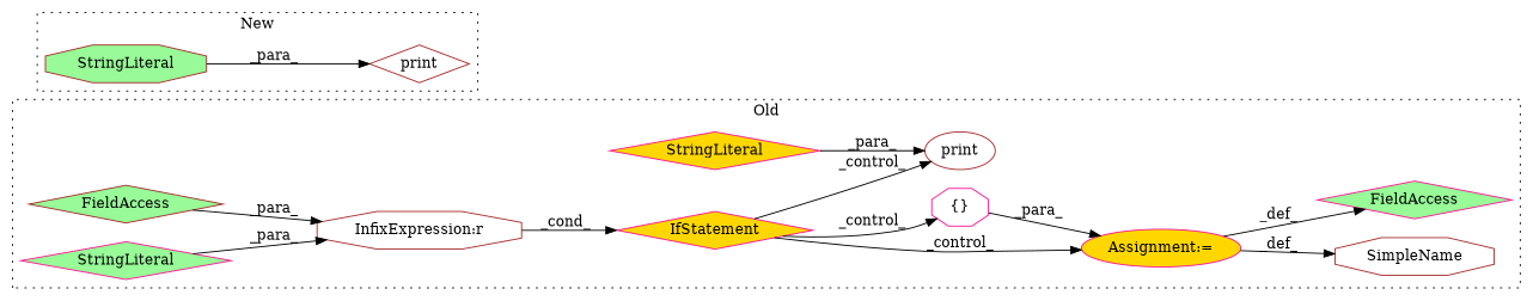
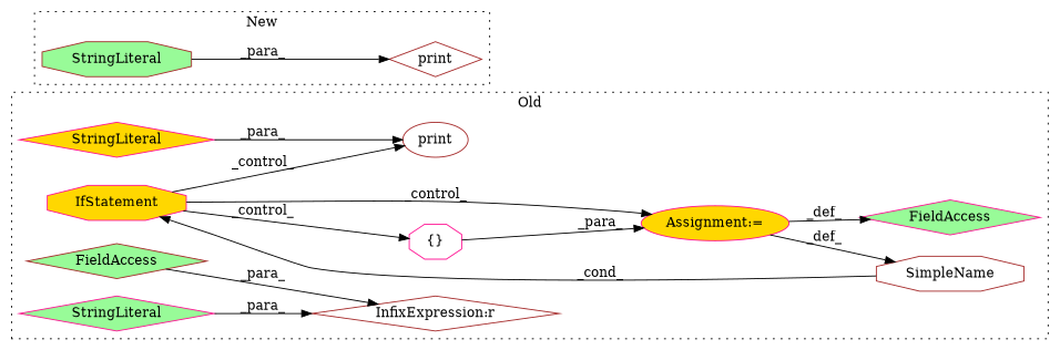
  digraph {
    rankdir=LR
    node [a=45 color=brown fillcolor=white l="6,1" shape=diamond style=filled]
    n1 [a=32 label=print s="8964,8979" shape=ellipse]
    n2 [color=deeppink fillcolor=gold l=9 label=StringLiteral s=8970]
-   n3 [a=25 color=deeppink fillcolor=gold l="4,2" label=IfStatement s="8475,8501"]
+   n3 [a=25 color=deeppink fillcolor=gold l="4,2" label=IfStatement s="8475,8501" shape=octagon]
    n4 [a=42 label=SimpleName shape=octagon l=""]
-   n5 [a=27 l=4 label="InfixExpression:r" s=8487 shape=octagon]
+   n5 [a=27 l=4 label="InfixExpression:r" s=8487]
    n6 [a=22 fillcolor=palegreen l=8 label=FieldAccess s=8479]
    n7 [color=deeppink fillcolor=palegreen l=10 label=StringLiteral s=8491]
    n8 [a=7 color=deeppink fillcolor=gold l=1 label="Assignment:=" s=8597 shape=ellipse]
    n9 [a=22 color=deeppink fillcolor=palegreen l=9 label=FieldAccess s=8588]
    n10 [a=4 color=deeppink l="1,1" label="{}" s="8627,8699" shape=octagon]
    n11 [a=32 label=print s="258,315"]
    n12 [fillcolor=palegreen l=51 label=StringLiteral s=264 shape=octagon]
    subgraph cluster_1 {
      label=Old
      style=dotted
      n1
      n2
      n3
      n4
      n5
      n6
      n7
      n8
      n9
      n10
    }
    subgraph cluster_2 {
      label=New
      style=dotted
      n11
      n12
    }
    n2 -> n1 [label=_para_]
    n3 -> n1 [label=_control_]
    n3 -> n8 [label=_control_]
    n3 -> n10 [label=_control_]
-   n5 -> n3 [label=_cond_]
+   n4 -> n3 [label=_cond_]
    n6 -> n5 [label=_para_]
    n7 -> n5 [label=_para_]
    n8 -> n4 [label=_def_]
    n8 -> n9 [label=_def_]
    n10 -> n8 [label=_para_]
    n12 -> n11 [label=_para_]
  }
